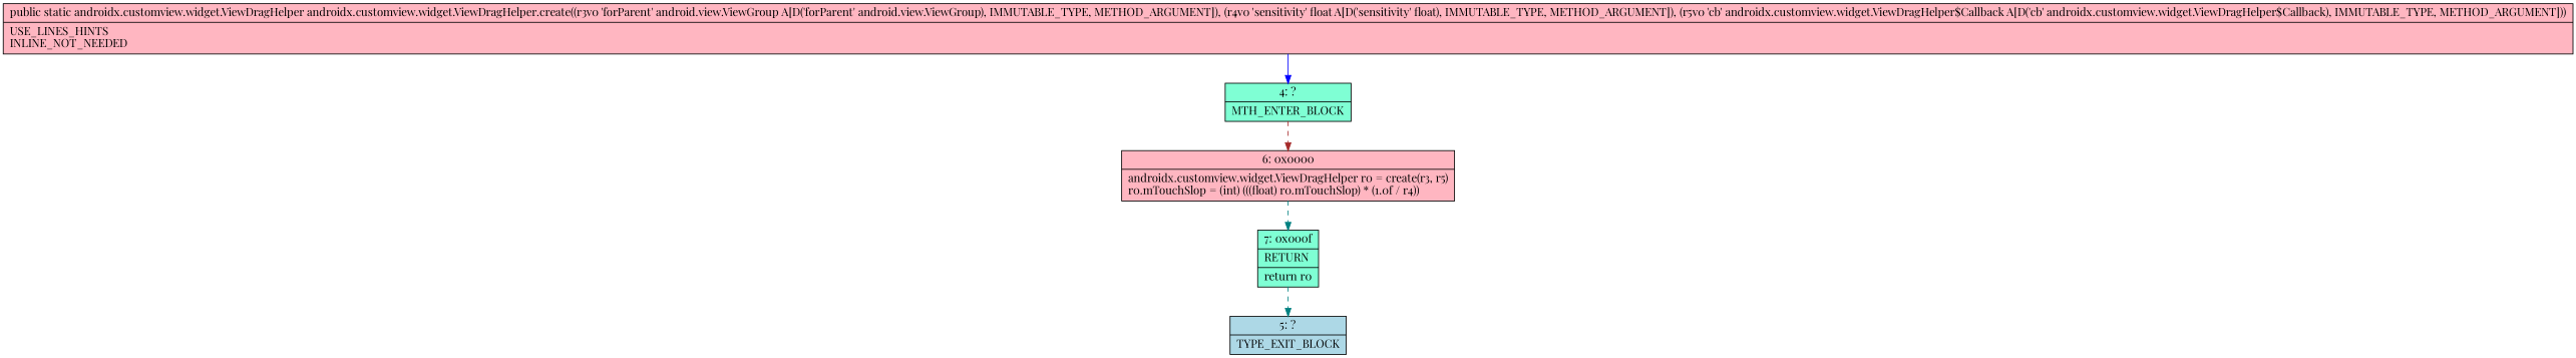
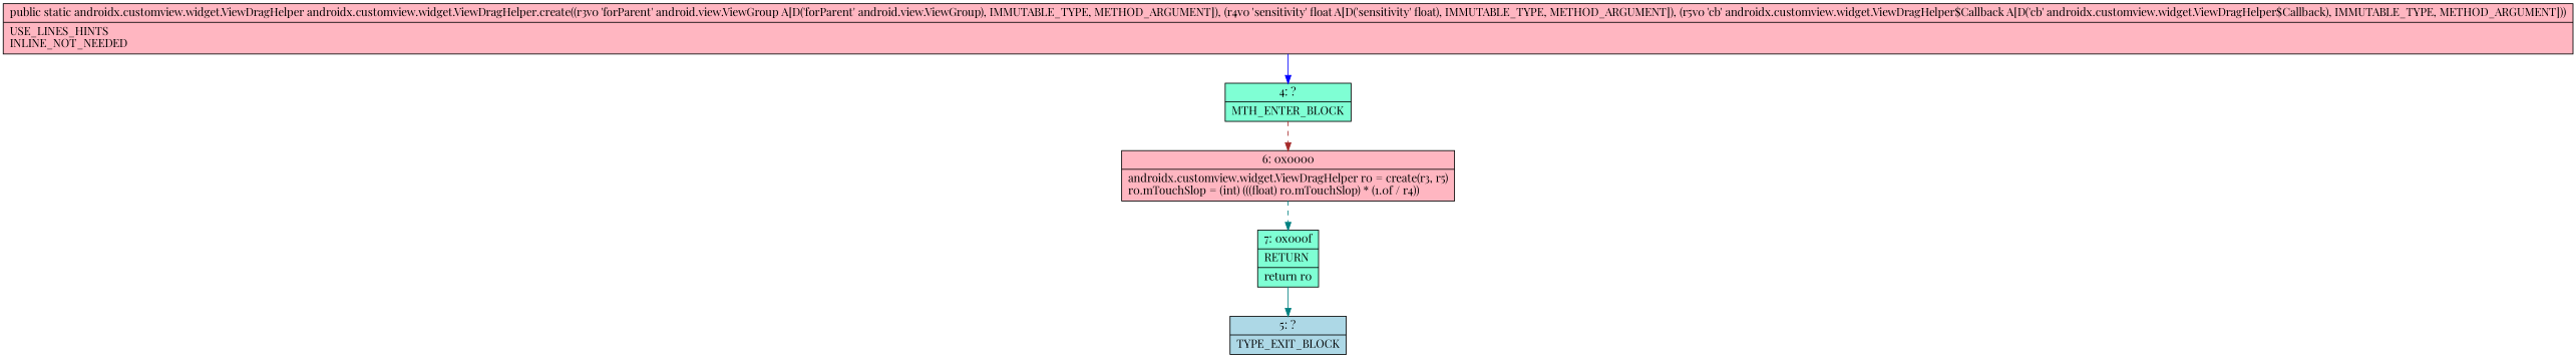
  digraph {
    fontname="Playfair Display"
    node [fillcolor=aquamarine fontname="Playfair Display" shape=record style=filled]
    edge [color=teal fontname="Playfair Display" style=dashed]
    n1 [label="{4\:\ ?|MTH_ENTER_BLOCK\l}"]
    n2 [fillcolor=lightpink label="{6\:\ 0x0000|androidx.customview.widget.ViewDragHelper r0 = create(r3, r5)\lr0.mTouchSlop = (int) (((float) r0.mTouchSlop) * (1.0f \/ r4))\l}"]
    n3 [label="{7\:\ 0x000f|RETURN\l|return r0\l}"]
    n4 [fillcolor=lightblue label="{5\:\ ?|TYPE_EXIT_BLOCK\l}"]
    n5 [fillcolor=lightpink label="{public static androidx.customview.widget.ViewDragHelper androidx.customview.widget.ViewDragHelper.create((r3v0 'forParent' android.view.ViewGroup A[D('forParent' android.view.ViewGroup), IMMUTABLE_TYPE, METHOD_ARGUMENT]), (r4v0 'sensitivity' float A[D('sensitivity' float), IMMUTABLE_TYPE, METHOD_ARGUMENT]), (r5v0 'cb' androidx.customview.widget.ViewDragHelper$Callback A[D('cb' androidx.customview.widget.ViewDragHelper$Callback), IMMUTABLE_TYPE, METHOD_ARGUMENT]))  | USE_LINES_HINTS\lINLINE_NOT_NEEDED\l}"]
    n1 -> n2 [color=brown]
    n2 -> n3
-   n3 -> n4
+   n3 -> n4 [style=solid]
    n5 -> n1 [color=blue style=solid]
  }
